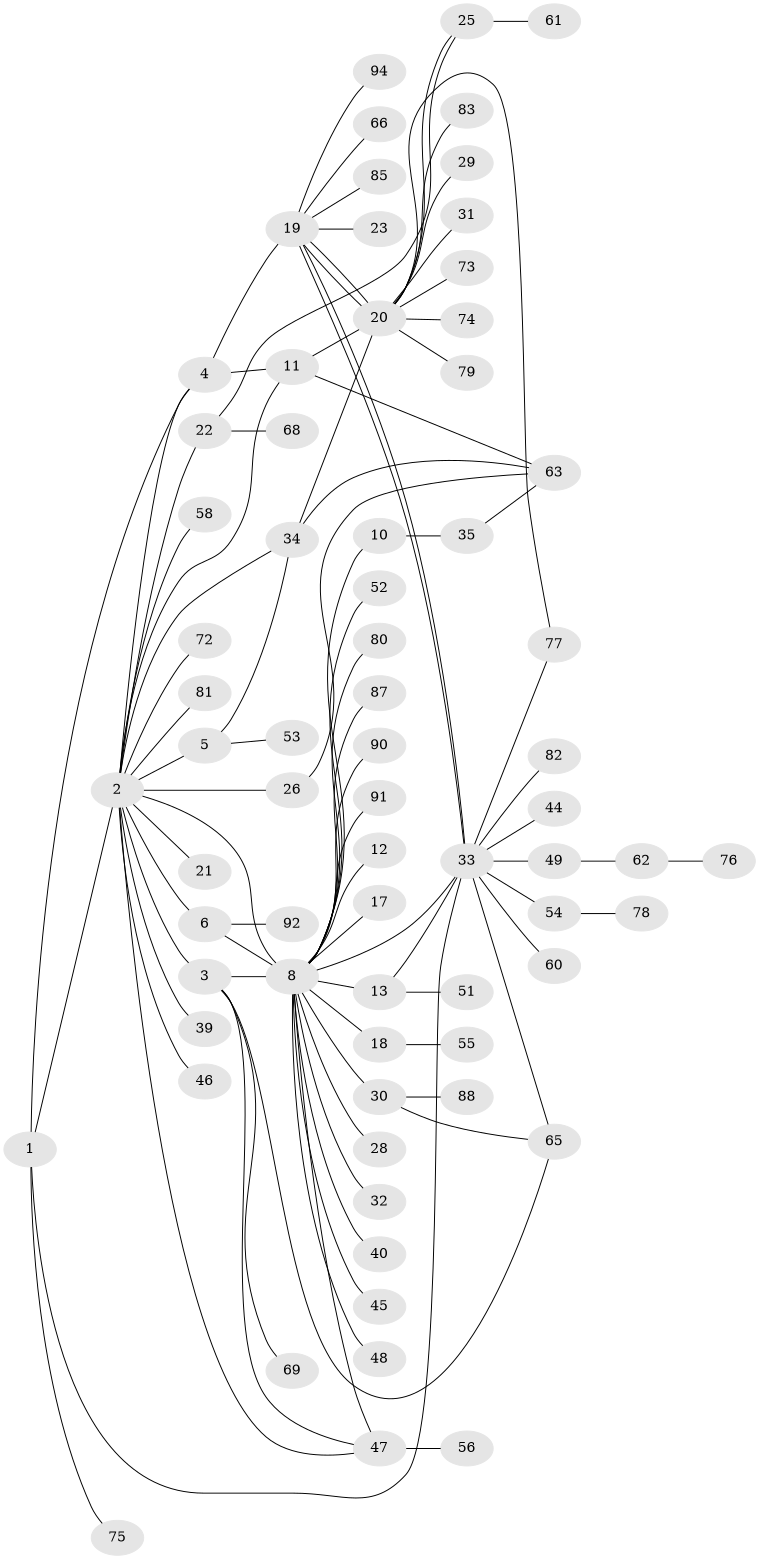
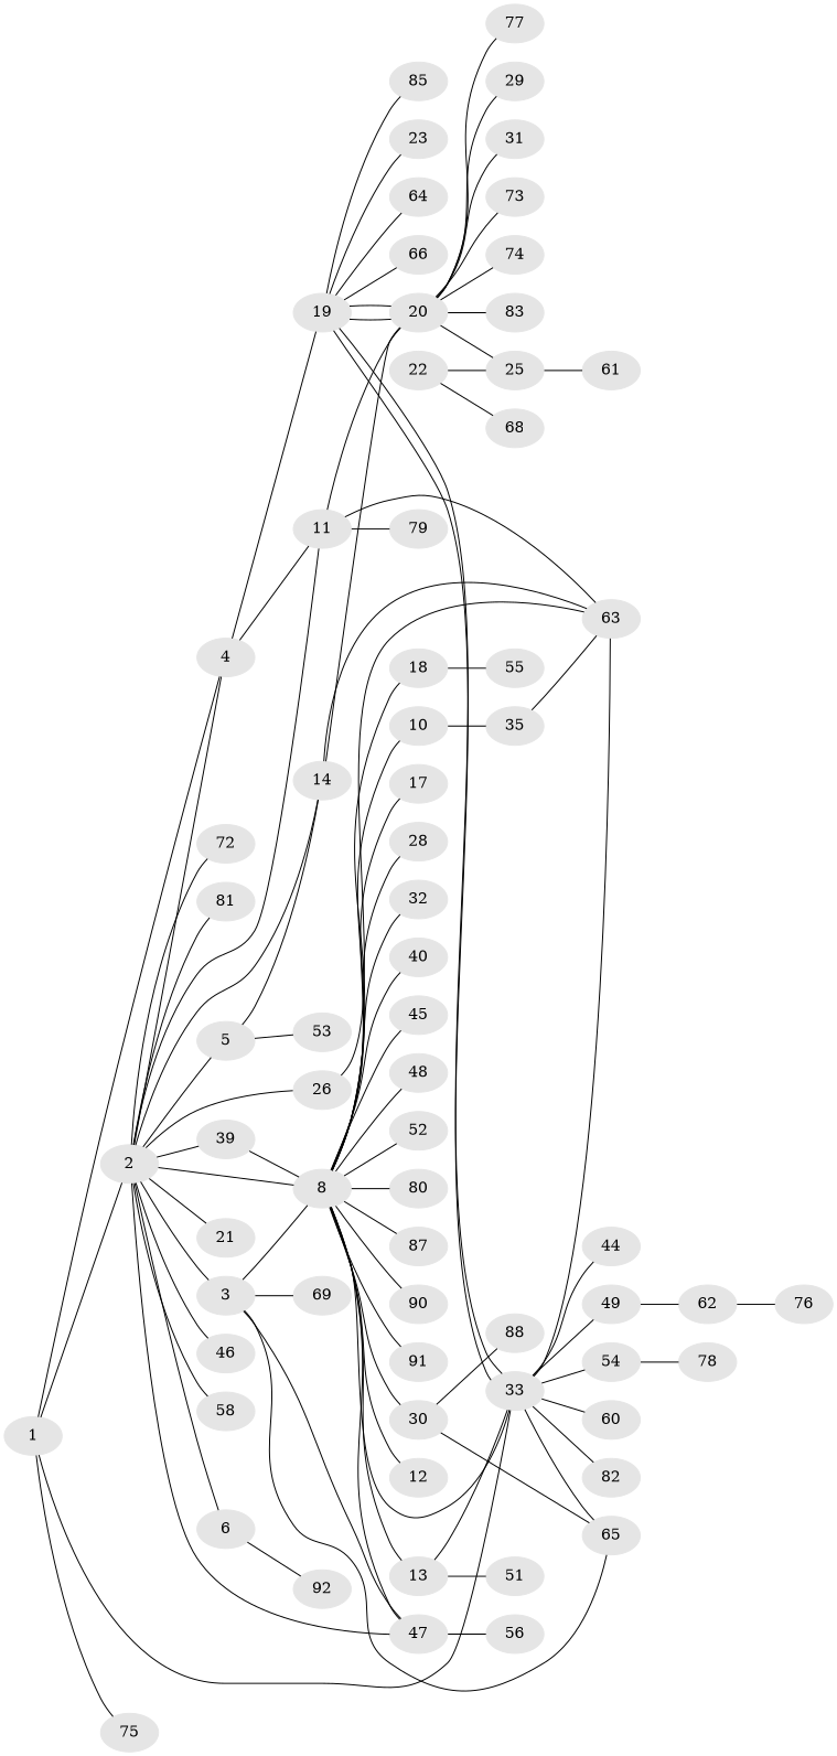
  graph {
    rankdir=LR
    node [color=gray90 style=filled]
    1 [super="+7"]
    2 [super="+9"]
    4 [super="+42"]
    33 [super="+37"]
    75
    3 [super="+36"]
    5
    6 [super="+70"]
    8 [super="+15"]
    11 [super="+24"]
-   14 [super="+38" label=34]
+   14 [super="+38"]
    21 [super="+41"]
    22
    26
    39 [super="+71"]
    46
    47 [super="+86"]
    58
    72
    81
    19 [super="+56"]
    65
    77
    44
    49
    54
    n27 [label=60]
    82
    69
    53
    92
    10 [super="+50"]
    12 [super="+93"]
    13 [super="+16"]
    17 [super="+59"]
    18 [super="+27"]
    28
    30 [super="+43"]
    32
    40
    45
    48
    52
    80
    87
    90
    91
    20 [super="+34"]
    63
    25 [super="+60"]
    68
    n52 [label=56]
    23
-   64 [label=94]
+   64
    66
    85
    35
    51
    55 [super="+84"]
    88
    29
    31
    73
    74
    79
    83
    61
    62
    78
    76 [super="+89"]
    1 -- 2
    1 -- 4
    1 -- 33
    1 -- 75
    2 -- 4
    2 -- 3
    2 -- 5
    2 -- 6
    2 -- 8
    2 -- 11
    2 -- 14
    2 -- 21
-   2 -- 22
    2 -- 26
    2 -- 39
    2 -- 46
    2 -- 47
    2 -- 58
    2 -- 72
    2 -- 81
    4 -- 11
    4 -- 19
    33 -- 65
-   33 -- 77
+   33 -- 63
    33 -- 44
    33 -- 49
    33 -- 54
    33 -- n27
    33 -- 82
    3 -- 8
    3 -- 47
    3 -- 65
    3 -- 69
    5 -- 14
    5 -- 53
-   6 -- 8
+   39 -- 8
    6 -- 92
    8 -- 33
    8 -- 47
    8 -- 10
    8 -- 12
    8 -- 13
    8 -- 17
    8 -- 18
    8 -- 28
    8 -- 30 [weight=2]
    8 -- 32
    8 -- 40
    8 -- 45
    8 -- 48
    8 -- 52
    8 -- 80
    8 -- 87
    8 -- 90
    8 -- 91
    11 -- 20
    11 -- 63
    14 -- 20
    14 -- 63
    22 -- 25
    22 -- 68
    26 -- 63
    47 -- n52
    19 -- 33 [weight=2]
    19 -- 33
    19 -- 20
    19 -- 20
    19 -- 23
    19 -- 64
    19 -- 66
    19 -- 85
    49 -- 62
    54 -- 78
    10 -- 35
    13 -- 33
    13 -- 51
    18 -- 55
    30 -- 65
    30 -- 88
    20 -- 77
    20 -- 25
    20 -- 29
    20 -- 31
    20 -- 73
    20 -- 74
-   20 -- 79
+   11 -- 79
    20 -- 83
    25 -- 61
    35 -- 63
    62 -- 76
  }
